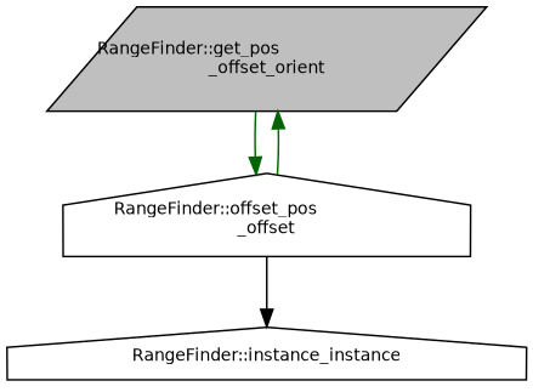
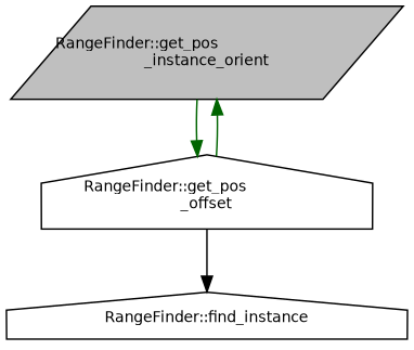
  digraph {
    rankdir=TB
    node [color=black fillcolor=white fontname=Helvetica fontsize=10 shape=house style=filled]
    edge [color=darkgreen fontname=Helvetica fontsize=10 labelfontname=Helvetica labelfontsize=10 style=solid]
-   n1 [fillcolor=grey75 fontcolor=black height=0.2 label="RangeFinder::get_pos\l_offset_orient" shape=parallelogram width=0.4]
-   n2 [height=0.2 label="RangeFinder::offset_pos\l_offset" width=0.4]
-   n3 [height=0.2 label="RangeFinder::instance_instance" width=0.4]
+   n1 [fillcolor=grey75 fontcolor=black height=0.2 label="RangeFinder::get_pos\l_instance_orient" shape=parallelogram width=0.4]
+   n2 [height=0.2 label="RangeFinder::get_pos\l_offset" width=0.4]
+   n3 [height=0.2 label="RangeFinder::find_instance" width=0.4]
    n1 -> n2
    n2 -> n1
    n2 -> n3 [color=black]
  }
